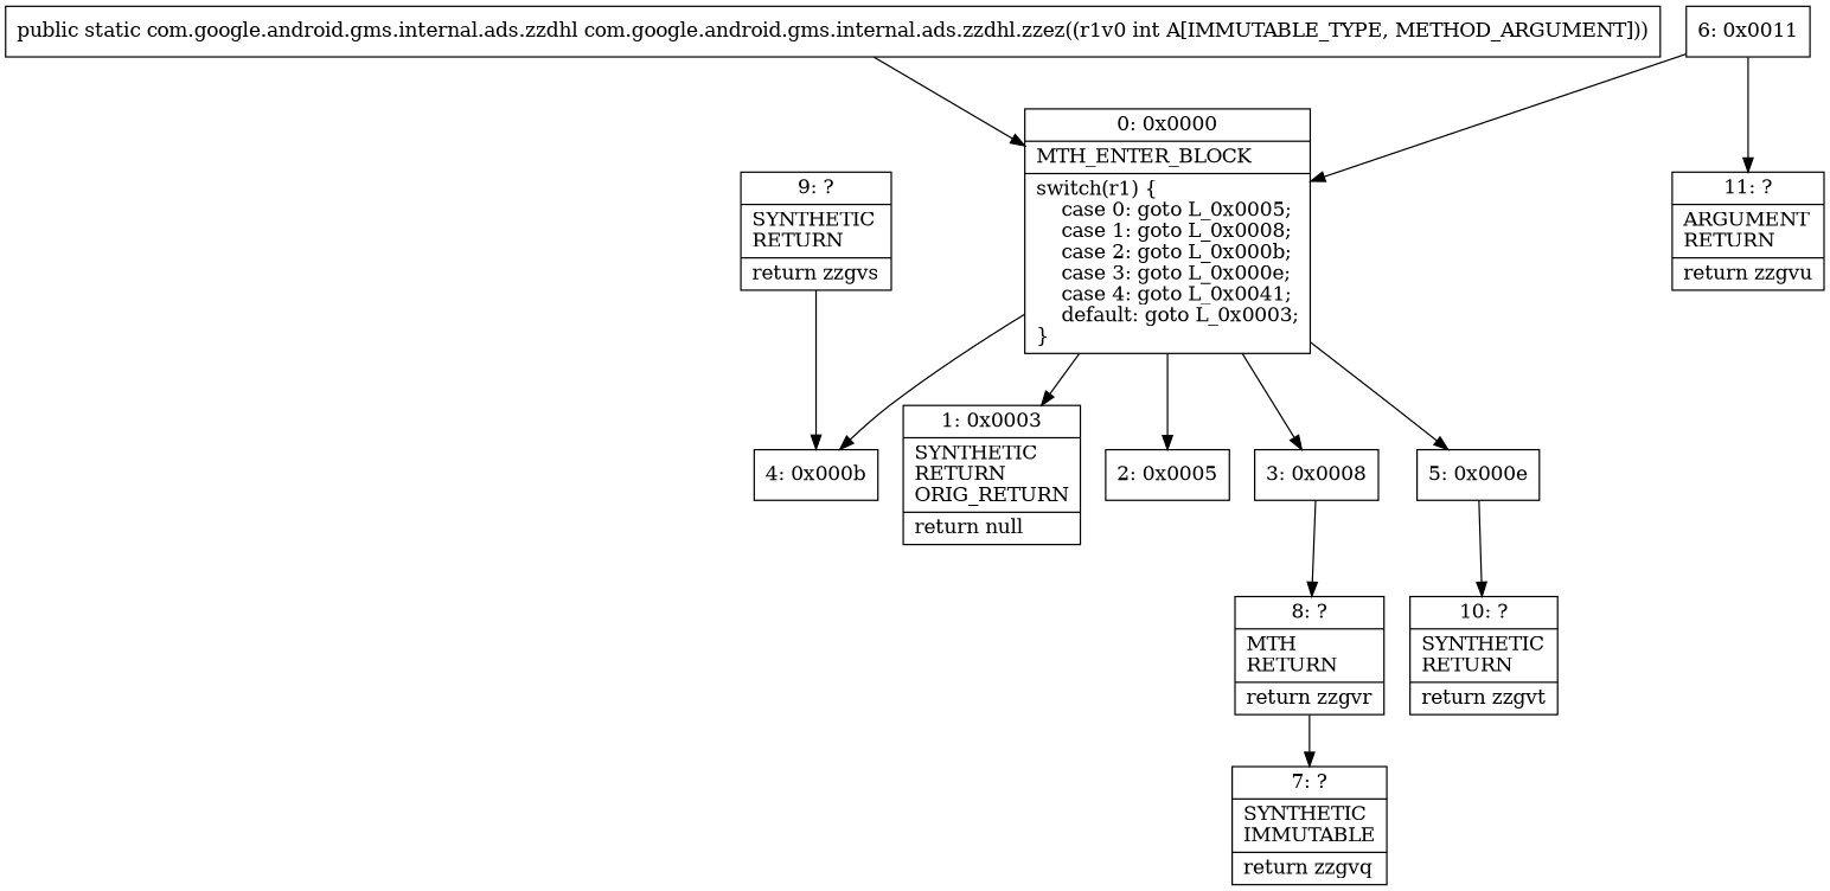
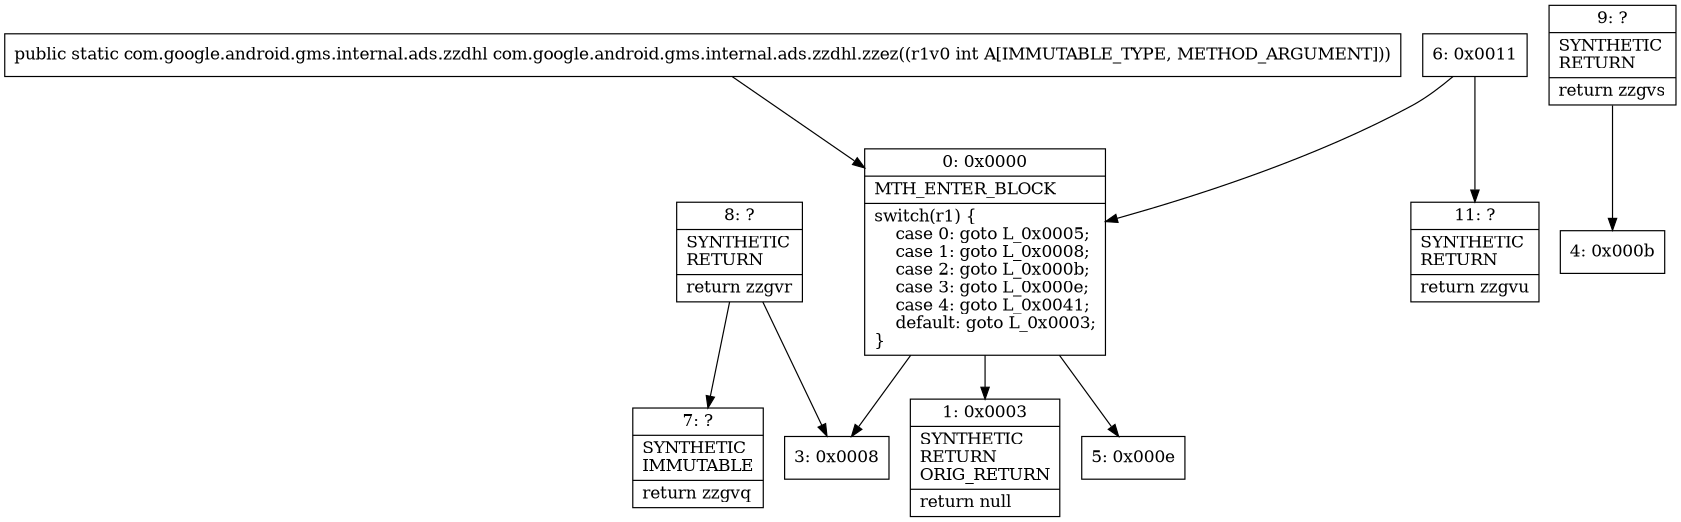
  digraph {
    node [shape=record]
    n1 [label="{0\:\ 0x0000|MTH_ENTER_BLOCK\l|switch(r1) \{\l    case 0: goto L_0x0005;\l    case 1: goto L_0x0008;\l    case 2: goto L_0x000b;\l    case 3: goto L_0x000e;\l    case 4: goto L_0x0041;\l    default: goto L_0x0003;\l\}\l}"]
    n2 [label="{1\:\ 0x0003|SYNTHETIC\lRETURN\lORIG_RETURN\l|return null\l}"]
-   n3 [label="{2\:\ 0x0005}"]
    n4 [label="{3\:\ 0x0008}"]
    n5 [label="{4\:\ 0x000b}"]
    n6 [label="{5\:\ 0x000e}"]
-   n7 [label="{8\:\ ?|MTH\lRETURN\l|return zzgvr\l}"]
-   n8 [label="{10\:\ ?|SYNTHETIC\lRETURN\l|return zzgvt\l}"]
+   n7 [label="{8\:\ ?|SYNTHETIC\lRETURN\l|return zzgvr\l}"]
    n9 [label="{6\:\ 0x0011}"]
-   n10 [label="{11\:\ ?|ARGUMENT\lRETURN\l|return zzgvu\l}"]
+   n10 [label="{11\:\ ?|SYNTHETIC\lRETURN\l|return zzgvu\l}"]
    n11 [label="{7\:\ ?|SYNTHETIC\lIMMUTABLE\l|return zzgvq\l}"]
    n12 [label="{9\:\ ?|SYNTHETIC\lRETURN\l|return zzgvs\l}"]
    n13 [label="{public static com.google.android.gms.internal.ads.zzdhl com.google.android.gms.internal.ads.zzdhl.zzez((r1v0 int A[IMMUTABLE_TYPE, METHOD_ARGUMENT])) }"]
    n1 -> n2
-   n1 -> n3
    n1 -> n4
-   n1 -> n5
    n1 -> n6
-   n4 -> n7
-   n6 -> n8
+   n7 -> n4
    n7 -> n11
    n9 -> n1
    n9 -> n10
    n12 -> n5
    n13 -> n1
  }
